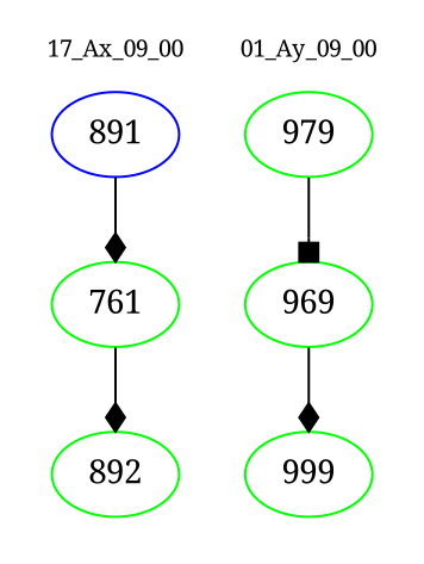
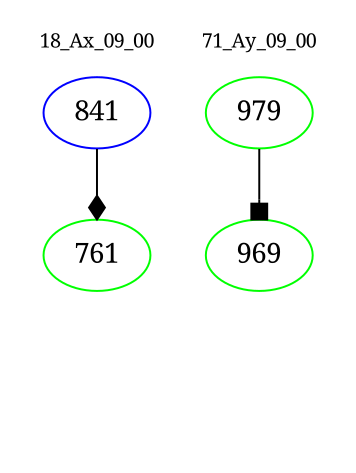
  digraph {
    fontname="Noto Serif"
    node [color=green fontname="Noto Serif"]
    edge [arrowhead=diamond color=black fontname="Noto Serif"]
-   n1 [color=blue label=891]
+   n1 [color=blue label=841]
    n2 [label=761]
-   n3 [label=892]
    n4 [label=979]
    n5 [label=969]
-   n6 [label=999]
    subgraph cluster_1 {
      color=white
      fontsize=10
-     label="17_Ax_09_00"
+     label="18_Ax_09_00"
      n1
      n2
-     n3
    }
    subgraph cluster_2 {
      color=white
      fontsize=10
-     label="01_Ay_09_00"
+     label="71_Ay_09_00"
      n4
      n5
-     n6
    }
    n1 -> n2
-   n2 -> n3
    n4 -> n5 [arrowhead=box]
-   n5 -> n6
  }
